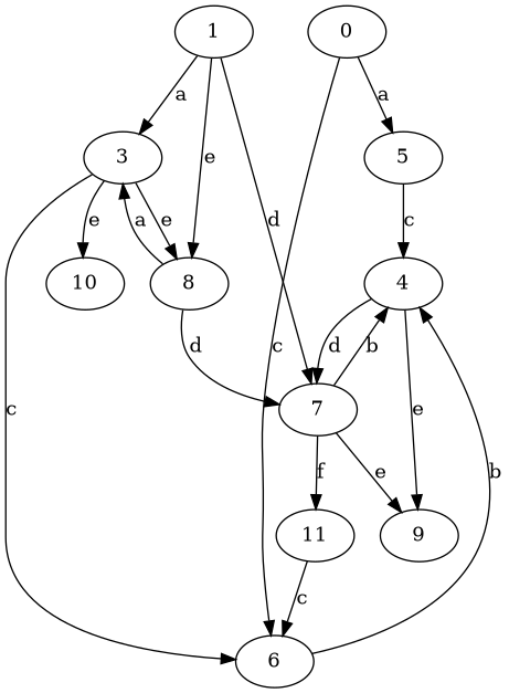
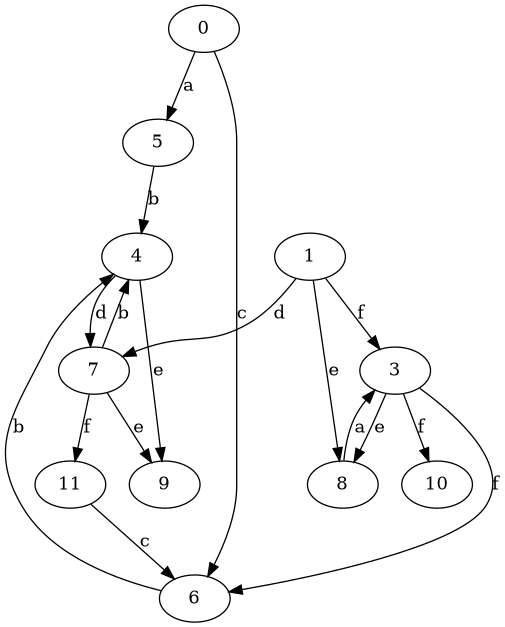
  strict digraph {
    n1 [label=5]
    4
    7
    9
    0
    6
    3
    8
    10
    11
    1
-   n1 -> 4 [label=c]
+   n1 -> 4 [label=b]
    4 -> 7 [label=d]
    4 -> 9 [label=e]
    7 -> 4 [label=b]
    7 -> 9 [label=e]
    7 -> 11 [label=f]
    0 -> n1 [label=a]
    0 -> 6 [label=c]
    6 -> 4 [label=b]
-   3 -> 6 [label=c]
+   3 -> 6 [label=f]
    3 -> 8 [label=e]
-   3 -> 10 [label=e]
-   8 -> 7 [label=d]
+   3 -> 10 [label=f]
    8 -> 3 [label=a]
    11 -> 6 [label=c]
    1 -> 7 [label=d]
-   1 -> 3 [label=a]
+   1 -> 3 [label=f]
    1 -> 8 [label=e]
  }
